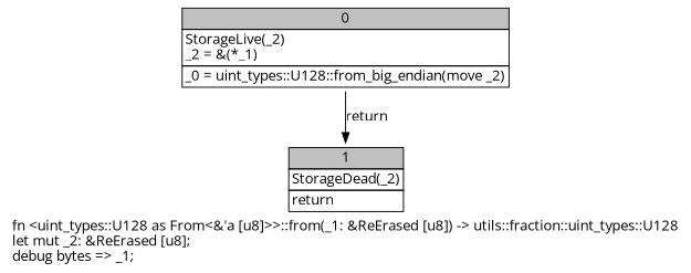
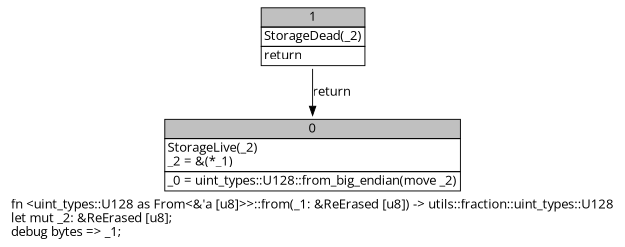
  digraph {
    fontname="Open Sans"
    label=<fn &lt;uint_types::U128 as From&lt;&amp;'a [u8]&gt;&gt;::from(_1: &amp;ReErased [u8]) -&gt; utils::fraction::uint_types::U128<br align="left"/>let mut _2: &amp;ReErased [u8];<br align="left"/>debug bytes =&gt; _1;<br align="left"/>>
    node [fontname="Open Sans" shape=none]
    n1 [label=<<table border="0" cellborder="1" cellspacing="0"><tr><td bgcolor="gray" align="center" colspan="1">0</td></tr><tr><td align="left" balign="left">StorageLive(_2)<br/>_2 = &amp;(*_1)<br/></td></tr><tr><td align="left">_0 = uint_types::U128::from_big_endian(move _2)</td></tr></table>>]
    n2 [label=<<table border="0" cellborder="1" cellspacing="0"><tr><td bgcolor="gray" align="center" colspan="1">1</td></tr><tr><td align="left" balign="left">StorageDead(_2)<br/></td></tr><tr><td align="left">return</td></tr></table>>]
-   n1 -> n2 [fontname="Open Sans" label=return]
+   n2 -> n1 [fontname="Open Sans" label=return]
  }
